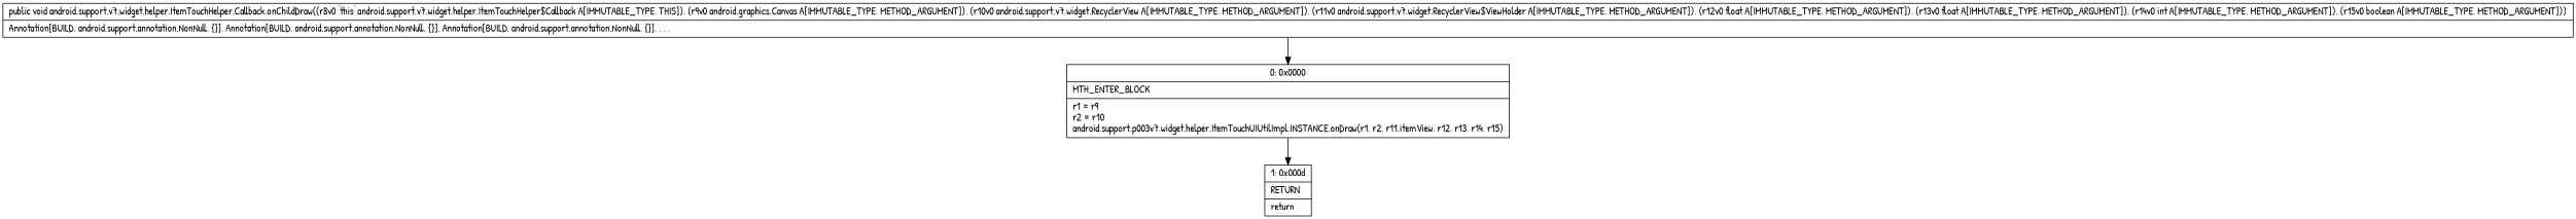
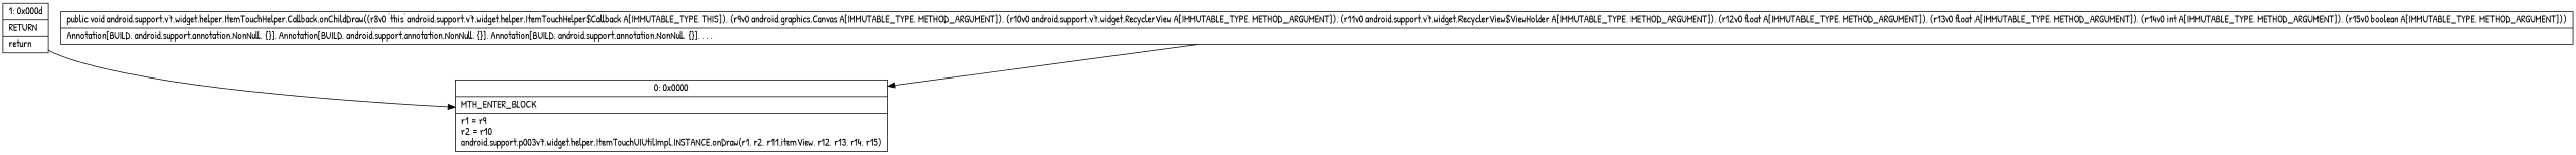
  digraph {
    fontname="Patrick Hand"
    node [shape=record fontname="Patrick Hand"]
    edge [fontname="Patrick Hand"]
    n1 [label="{0\:\ 0x0000|MTH_ENTER_BLOCK\l|r1 = r9\lr2 = r10\landroid.support.p003v7.widget.helper.ItemTouchUIUtilImpl.INSTANCE.onDraw(r1, r2, r11.itemView, r12, r13, r14, r15)\l}"]
    n2 [label="{1\:\ 0x000d|RETURN\l|return\l}"]
    n3 [label="{public void android.support.v7.widget.helper.ItemTouchHelper.Callback.onChildDraw((r8v0 'this' android.support.v7.widget.helper.ItemTouchHelper$Callback A[IMMUTABLE_TYPE, THIS]), (r9v0 android.graphics.Canvas A[IMMUTABLE_TYPE, METHOD_ARGUMENT]), (r10v0 android.support.v7.widget.RecyclerView A[IMMUTABLE_TYPE, METHOD_ARGUMENT]), (r11v0 android.support.v7.widget.RecyclerView$ViewHolder A[IMMUTABLE_TYPE, METHOD_ARGUMENT]), (r12v0 float A[IMMUTABLE_TYPE, METHOD_ARGUMENT]), (r13v0 float A[IMMUTABLE_TYPE, METHOD_ARGUMENT]), (r14v0 int A[IMMUTABLE_TYPE, METHOD_ARGUMENT]), (r15v0 boolean A[IMMUTABLE_TYPE, METHOD_ARGUMENT]))  | Annotation[BUILD, android.support.annotation.NonNull, \{\}], Annotation[BUILD, android.support.annotation.NonNull, \{\}], Annotation[BUILD, android.support.annotation.NonNull, \{\}], , , , \l}"]
-   n1 -> n2
+   n2 -> n1
    n3 -> n1
  }
